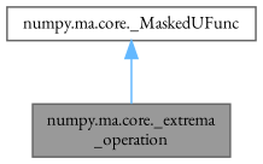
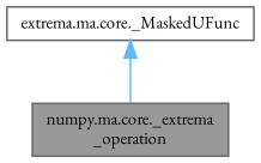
  digraph {
    fontname="EB Garamond"
    node [color=gray40 fontname="EB Garamond" fontsize=10 shape=box style=filled]
    n1 [fillcolor=grey60 fontcolor=black height=0.2 label="numpy.ma.core._extrema\l_operation" width=0.4]
-   n2 [fillcolor=white height=0.2 label="numpy.ma.core._MaskedUFunc" width=0.4]
+   n2 [fillcolor=white height=0.2 label="extrema.ma.core._MaskedUFunc" width=0.4]
    n2 -> n1 [color=steelblue1 dir=back fontname="EB Garamond" fontsize=10 labelfontname=Helvetica labelfontsize=10 style=solid]
  }
